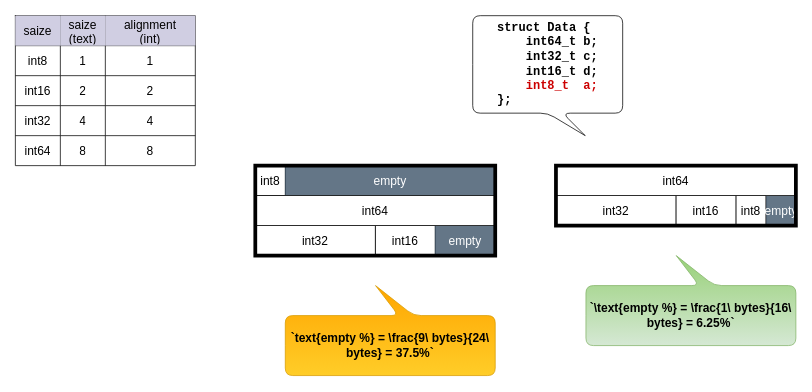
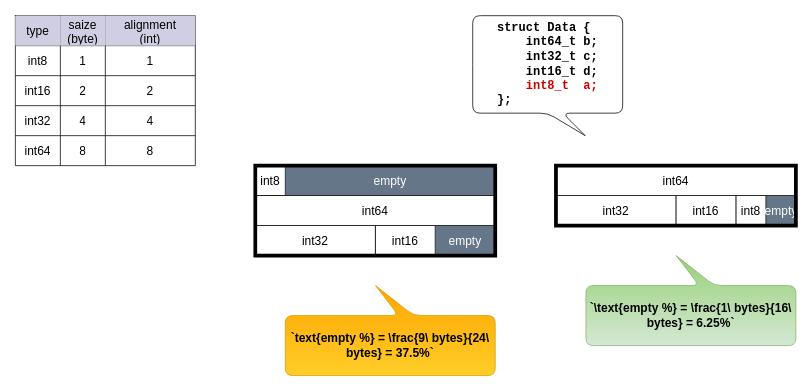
  <mxCell id="0" />
  <mxCell id="1" parent="0" />
  <mxCell id="2" value="" style="shape=table;startSize=0;container=1;collapsible=0;childLayout=tableLayout;fontSize=16;" parent="1" vertex="1"><mxGeometry x="20" width="240" height="200" as="geometry" y="20" /></mxCell>
  <mxCell id="3" style="shape=tableRow;horizontal=0;startSize=0;swimlaneHead=0;swimlaneBody=0;strokeColor=inherit;top=0;left=0;bottom=0;right=0;collapsible=0;dropTarget=0;fillColor=none;points=[[0,0.5],[1,0.5]];portConstraint=eastwest;fontSize=16;" parent="2" vertex="1"><mxGeometry width="240" height="40" as="geometry" /></mxCell>
- <mxCell id="4" value="saize" style="shape=partialRectangle;html=1;whiteSpace=wrap;connectable=0;strokeColor=#56517e;overflow=hidden;fillColor=#d0cee2;top=0;left=0;bottom=0;right=0;pointerEvents=1;fontSize=16;" parent="3" vertex="1"><mxGeometry width="60" height="40" as="geometry"><mxRectangle width="60" height="40" as="alternateBounds" /></mxGeometry></mxCell>
- <mxCell id="5" value="saize&lt;br&gt;(text)" style="shape=partialRectangle;html=1;whiteSpace=wrap;connectable=0;strokeColor=#56517e;overflow=hidden;fillColor=#d0cee2;top=0;left=0;bottom=0;right=0;pointerEvents=1;fontSize=16;" parent="3" vertex="1"><mxGeometry x="60" width="60" height="40" as="geometry"><mxRectangle width="60" height="40" as="alternateBounds" /></mxGeometry></mxCell>
+ <mxCell id="4" value="type" style="shape=partialRectangle;html=1;whiteSpace=wrap;connectable=0;strokeColor=#56517e;overflow=hidden;fillColor=#d0cee2;top=0;left=0;bottom=0;right=0;pointerEvents=1;fontSize=16;" parent="3" vertex="1"><mxGeometry width="60" height="40" as="geometry"><mxRectangle width="60" height="40" as="alternateBounds" /></mxGeometry></mxCell>
+ <mxCell id="5" value="saize&lt;br&gt;(byte)" style="shape=partialRectangle;html=1;whiteSpace=wrap;connectable=0;strokeColor=#56517e;overflow=hidden;fillColor=#d0cee2;top=0;left=0;bottom=0;right=0;pointerEvents=1;fontSize=16;" parent="3" vertex="1"><mxGeometry x="60" width="60" height="40" as="geometry"><mxRectangle width="60" height="40" as="alternateBounds" /></mxGeometry></mxCell>
  <mxCell id="6" value="alignment&lt;br&gt;(int)" style="shape=partialRectangle;html=1;whiteSpace=wrap;connectable=0;strokeColor=#56517e;overflow=hidden;fillColor=#d0cee2;top=0;left=0;bottom=0;right=0;pointerEvents=1;fontSize=16;" parent="3" vertex="1"><mxGeometry x="120" width="120" height="40" as="geometry"><mxRectangle width="120" height="40" as="alternateBounds" /></mxGeometry></mxCell>
  <mxCell id="7" value="" style="shape=tableRow;horizontal=0;startSize=0;swimlaneHead=0;swimlaneBody=0;strokeColor=inherit;top=0;left=0;bottom=0;right=0;collapsible=0;dropTarget=0;fillColor=none;points=[[0,0.5],[1,0.5]];portConstraint=eastwest;fontSize=16;" parent="2" vertex="1"><mxGeometry y="40" width="240" height="40" as="geometry" /></mxCell>
  <mxCell id="8" value="int8" style="shape=partialRectangle;html=1;whiteSpace=wrap;connectable=0;strokeColor=inherit;overflow=hidden;fillColor=none;top=0;left=0;bottom=0;right=0;pointerEvents=1;fontSize=16;" parent="7" vertex="1"><mxGeometry width="60" height="40" as="geometry"><mxRectangle width="60" height="40" as="alternateBounds" /></mxGeometry></mxCell>
  <mxCell id="9" value="1" style="shape=partialRectangle;html=1;whiteSpace=wrap;connectable=0;strokeColor=inherit;overflow=hidden;fillColor=none;top=0;left=0;bottom=0;right=0;pointerEvents=1;fontSize=16;" parent="7" vertex="1"><mxGeometry x="60" width="60" height="40" as="geometry"><mxRectangle width="60" height="40" as="alternateBounds" /></mxGeometry></mxCell>
  <mxCell id="10" value="1" style="shape=partialRectangle;html=1;whiteSpace=wrap;connectable=0;strokeColor=inherit;overflow=hidden;fillColor=none;top=0;left=0;bottom=0;right=0;pointerEvents=1;fontSize=16;" parent="7" vertex="1"><mxGeometry x="120" width="120" height="40" as="geometry"><mxRectangle width="120" height="40" as="alternateBounds" /></mxGeometry></mxCell>
  <mxCell id="11" value="" style="shape=tableRow;horizontal=0;startSize=0;swimlaneHead=0;swimlaneBody=0;strokeColor=inherit;top=0;left=0;bottom=0;right=0;collapsible=0;dropTarget=0;fillColor=none;points=[[0,0.5],[1,0.5]];portConstraint=eastwest;fontSize=16;" parent="2" vertex="1"><mxGeometry y="80" width="240" height="40" as="geometry" /></mxCell>
  <mxCell id="12" value="int16" style="shape=partialRectangle;html=1;whiteSpace=wrap;connectable=0;strokeColor=inherit;overflow=hidden;fillColor=none;top=0;left=0;bottom=0;right=0;pointerEvents=1;fontSize=16;" parent="11" vertex="1"><mxGeometry width="60" height="40" as="geometry"><mxRectangle width="60" height="40" as="alternateBounds" /></mxGeometry></mxCell>
  <mxCell id="13" value="2" style="shape=partialRectangle;html=1;whiteSpace=wrap;connectable=0;strokeColor=inherit;overflow=hidden;fillColor=none;top=0;left=0;bottom=0;right=0;pointerEvents=1;fontSize=16;" parent="11" vertex="1"><mxGeometry x="60" width="60" height="40" as="geometry"><mxRectangle width="60" height="40" as="alternateBounds" /></mxGeometry></mxCell>
  <mxCell id="14" value="2" style="shape=partialRectangle;html=1;whiteSpace=wrap;connectable=0;strokeColor=inherit;overflow=hidden;fillColor=none;top=0;left=0;bottom=0;right=0;pointerEvents=1;fontSize=16;" parent="11" vertex="1"><mxGeometry x="120" width="120" height="40" as="geometry"><mxRectangle width="120" height="40" as="alternateBounds" /></mxGeometry></mxCell>
  <mxCell id="15" value="" style="shape=tableRow;horizontal=0;startSize=0;swimlaneHead=0;swimlaneBody=0;strokeColor=inherit;top=0;left=0;bottom=0;right=0;collapsible=0;dropTarget=0;fillColor=none;points=[[0,0.5],[1,0.5]];portConstraint=eastwest;fontSize=16;" parent="2" vertex="1"><mxGeometry y="120" width="240" height="40" as="geometry" /></mxCell>
  <mxCell id="16" value="int32" style="shape=partialRectangle;html=1;whiteSpace=wrap;connectable=0;strokeColor=inherit;overflow=hidden;fillColor=none;top=0;left=0;bottom=0;right=0;pointerEvents=1;fontSize=16;" parent="15" vertex="1"><mxGeometry width="60" height="40" as="geometry"><mxRectangle width="60" height="40" as="alternateBounds" /></mxGeometry></mxCell>
  <mxCell id="17" value="4" style="shape=partialRectangle;html=1;whiteSpace=wrap;connectable=0;strokeColor=inherit;overflow=hidden;fillColor=none;top=0;left=0;bottom=0;right=0;pointerEvents=1;fontSize=16;" parent="15" vertex="1"><mxGeometry x="60" width="60" height="40" as="geometry"><mxRectangle width="60" height="40" as="alternateBounds" /></mxGeometry></mxCell>
  <mxCell id="18" value="4" style="shape=partialRectangle;html=1;whiteSpace=wrap;connectable=0;strokeColor=inherit;overflow=hidden;fillColor=none;top=0;left=0;bottom=0;right=0;pointerEvents=1;fontSize=16;" parent="15" vertex="1"><mxGeometry x="120" width="120" height="40" as="geometry"><mxRectangle width="120" height="40" as="alternateBounds" /></mxGeometry></mxCell>
  <mxCell id="19" style="shape=tableRow;horizontal=0;startSize=0;swimlaneHead=0;swimlaneBody=0;strokeColor=inherit;top=0;left=0;bottom=0;right=0;collapsible=0;dropTarget=0;fillColor=none;points=[[0,0.5],[1,0.5]];portConstraint=eastwest;fontSize=16;" parent="2" vertex="1"><mxGeometry y="160" width="240" height="40" as="geometry" /></mxCell>
  <mxCell id="20" value="int64" style="shape=partialRectangle;html=1;whiteSpace=wrap;connectable=0;strokeColor=inherit;overflow=hidden;fillColor=none;top=0;left=0;bottom=0;right=0;pointerEvents=1;fontSize=16;" parent="19" vertex="1"><mxGeometry width="60" height="40" as="geometry"><mxRectangle width="60" height="40" as="alternateBounds" /></mxGeometry></mxCell>
  <mxCell id="21" value="8" style="shape=partialRectangle;html=1;whiteSpace=wrap;connectable=0;strokeColor=inherit;overflow=hidden;fillColor=none;top=0;left=0;bottom=0;right=0;pointerEvents=1;fontSize=16;" parent="19" vertex="1"><mxGeometry x="60" width="60" height="40" as="geometry"><mxRectangle width="60" height="40" as="alternateBounds" /></mxGeometry></mxCell>
  <mxCell id="22" value="8" style="shape=partialRectangle;html=1;whiteSpace=wrap;connectable=0;strokeColor=inherit;overflow=hidden;fillColor=none;top=0;left=0;bottom=0;right=0;pointerEvents=1;fontSize=16;" parent="19" vertex="1"><mxGeometry x="120" width="120" height="40" as="geometry"><mxRectangle width="120" height="40" as="alternateBounds" /></mxGeometry></mxCell>
  <mxCell id="23" value="" style="group" parent="1" vertex="1" connectable="0"><mxGeometry x="340" y="220" width="320" height="140" as="geometry" /></mxCell>
  <mxCell id="24" value="int8" style="rounded=0;whiteSpace=wrap;html=1;fontSize=16;" parent="23" vertex="1"><mxGeometry width="40" height="40" as="geometry" /></mxCell>
  <mxCell id="25" value="int16" style="rounded=0;whiteSpace=wrap;html=1;fontSize=16;" parent="23" vertex="1"><mxGeometry x="160" y="80" width="80" height="40" as="geometry" /></mxCell>
  <mxCell id="26" value="int32" style="rounded=0;whiteSpace=wrap;html=1;fontSize=16;" parent="23" vertex="1"><mxGeometry y="80" width="160" height="40" as="geometry" /></mxCell>
  <mxCell id="27" value="empty" style="rounded=0;whiteSpace=wrap;html=1;fontSize=16;fillColor=#647687;strokeColor=#314354;fontColor=#ffffff;" parent="23" vertex="1"><mxGeometry x="40" width="280" height="40" as="geometry" /></mxCell>
  <mxCell id="28" value="empty" style="rounded=0;whiteSpace=wrap;html=1;fontSize=16;fillColor=#647687;strokeColor=#314354;fontColor=#ffffff;" parent="23" vertex="1"><mxGeometry x="240" y="80" width="80" height="40" as="geometry" /></mxCell>
  <mxCell id="29" value="int64" style="rounded=0;whiteSpace=wrap;html=1;fontSize=16;" parent="23" vertex="1"><mxGeometry y="40" width="320" height="40" as="geometry" /></mxCell>
  <mxCell id="30" value="" style="rounded=0;whiteSpace=wrap;html=1;strokeWidth=5;fillColor=none;" parent="23" vertex="1"><mxGeometry width="320" height="120" as="geometry" /></mxCell>
  <mxCell id="31" value="`text{empty %} = \frac{9\ bytes}{24\ bytes} = 37.5%`" style="shape=callout;whiteSpace=wrap;html=1;perimeter=calloutPerimeter;rounded=1;flipV=1;fillColor=#ffcd28;strokeColor=#d79b00;fontSize=16;fontStyle=1;size=40;position=0.54;position2=0.43;gradientColor=#ffa500;" parent="1" vertex="1"><mxGeometry x="380" y="380" width="280" height="120" as="geometry" /></mxCell>
  <mxCell id="32" value="&lt;div style=&quot;border-color: var(--border-color); text-align: left; font-size: 16px;&quot;&gt;&lt;b style=&quot;border-color: var(--border-color); font-size: 16px;&quot;&gt;struct Data {&lt;/b&gt;&lt;/div&gt;&lt;div style=&quot;border-color: var(--border-color); text-align: left; font-size: 16px;&quot;&gt;&lt;b style=&quot;background-color: initial; border-color: var(--border-color);&quot;&gt;&amp;nbsp; &amp;nbsp; int64_t b;&lt;/b&gt;&lt;br&gt;&lt;/div&gt;&lt;div style=&quot;border-color: var(--border-color); text-align: left; font-size: 16px;&quot;&gt;&lt;b style=&quot;border-color: var(--border-color); font-size: 16px;&quot;&gt;&amp;nbsp; &amp;nbsp; int32_t c;&lt;/b&gt;&lt;/div&gt;&lt;div style=&quot;border-color: var(--border-color); text-align: left; font-size: 16px;&quot;&gt;&lt;b style=&quot;border-color: var(--border-color); font-size: 16px;&quot;&gt;&amp;nbsp; &amp;nbsp; int16_t d;&lt;/b&gt;&lt;/div&gt;&lt;div style=&quot;border-color: var(--border-color); text-align: left;&quot;&gt;&lt;b style=&quot;border-color: var(--border-color);&quot;&gt;&amp;nbsp; &amp;nbsp; &lt;font color=&quot;#cc0000&quot;&gt;int8_t&amp;nbsp; a;&lt;/font&gt;&lt;/b&gt;&lt;/div&gt;&lt;div style=&quot;border-color: var(--border-color); text-align: left; font-size: 16px;&quot;&gt;&lt;b style=&quot;border-color: var(--border-color); font-size: 16px;&quot;&gt;};&lt;/b&gt;&lt;/div&gt;" style="shape=callout;whiteSpace=wrap;html=1;perimeter=calloutPerimeter;rounded=1;position2=0.75;fontFamily=Courier New;fontSize=16;flipV=0;" parent="1" vertex="1"><mxGeometry x="630" y="20" width="200" height="160" as="geometry" /></mxCell>
  <mxCell id="33" value="`\text{empty %} = \frac{1\ bytes}{16\ bytes} = 6.25%`" style="shape=callout;whiteSpace=wrap;html=1;perimeter=calloutPerimeter;rounded=1;flipV=1;fillColor=#d5e8d4;strokeColor=#82b366;fontSize=16;fontStyle=1;size=40;position=0.54;position2=0.43;gradientColor=#97d077;" parent="1" vertex="1"><mxGeometry x="781" y="340" width="280" height="120" as="geometry" /></mxCell>
  <mxCell id="34" value="" style="group" parent="1" vertex="1" connectable="0"><mxGeometry x="741" y="220" width="320" height="80" as="geometry" /></mxCell>
  <mxCell id="35" value="int8" style="rounded=0;whiteSpace=wrap;html=1;fontSize=16;" parent="34" vertex="1"><mxGeometry x="240" y="40" width="40" height="40" as="geometry" /></mxCell>
  <mxCell id="36" value="int16" style="rounded=0;whiteSpace=wrap;html=1;fontSize=16;" parent="34" vertex="1"><mxGeometry x="160" y="40" width="80" height="40" as="geometry" /></mxCell>
  <mxCell id="37" value="int32" style="rounded=0;whiteSpace=wrap;html=1;fontSize=16;" parent="34" vertex="1"><mxGeometry y="40" width="160" height="40" as="geometry" /></mxCell>
  <mxCell id="38" value="empty" style="rounded=0;whiteSpace=wrap;html=1;fontSize=16;fillColor=#647687;strokeColor=#314354;fontColor=#ffffff;" parent="34" vertex="1"><mxGeometry x="281" y="40" width="39" height="40" as="geometry" /></mxCell>
  <mxCell id="39" value="int64" style="rounded=0;whiteSpace=wrap;html=1;fontSize=16;" parent="34" vertex="1"><mxGeometry width="320" height="40" as="geometry" /></mxCell>
  <mxCell id="40" value="" style="rounded=0;whiteSpace=wrap;html=1;strokeWidth=5;fillColor=none;" parent="34" vertex="1"><mxGeometry width="320" height="80" as="geometry" /></mxCell>
